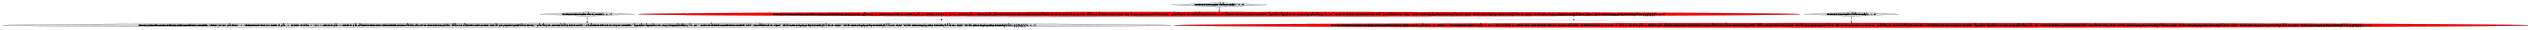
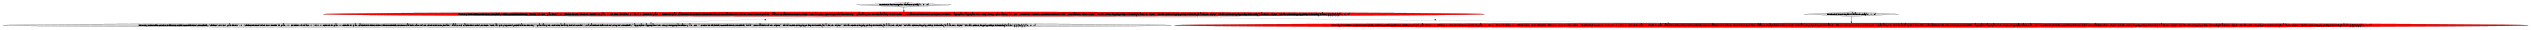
  digraph {
    node [fillcolor=lightgray shape=ellipse style=filled]
    edge [style=bold]
    n1 [fillcolor=red label="testQuery(PLANNER_CONFIG_LOS_ANGELES,QUERY_CONTEXT_DEFAULT,\"SELECT SUM(cnt), gran FROM (\" + \" SELECT\" + \" FLOOR(__time TO MONTH) AS gran,\" + \" cnt\" + \" FROM druid.foo\" + \" WHERE __time >= TIME_PARSE('1999-12-01 00:00:00') AND __time < TIME_PARSE('2002-01-01 00:00:00')\" + \") AS x\" + \"GROUP BY gran\" + \"ORDER BY gran\",CalciteTests.REGULAR_USER_AUTH_RESULT,ImmutableList.of(Druids.newTimeseriesQueryBuilder().dataSource(CalciteTests.DATASOURCE1).intervals(querySegmentSpec(Intervals.of(\"1999-12-01T00-08:00/2002-01-01T00-08:00\"))).granularity(new PeriodGranularity(Period.months(1),null,DateTimes.inferTzFromString(LOS_ANGELES))).aggregators(aggregators(new LongSumAggregatorFactory(\"a0\",\"cnt\"))).context(TIMESERIES_CONTEXT_DEFAULT).build()),ImmutableList.of(new Object((((edu.fdu.CPPDG.tinypdg.pe.ExpressionInfo@97a135,new Object((((edu.fdu.CPPDG.tinypdg.pe.ExpressionInfo@97a13d,new Object((((edu.fdu.CPPDG.tinypdg.pe.ExpressionInfo@97a145,new Object((((edu.fdu.CPPDG.tinypdg.pe.ExpressionInfo@97a14d))@@@3@@@['0', '1', '0']"]
    n2 [label="testTimeseriesLosAngelesViaPlannerConfig['1', '0', '0']" shape=diamond]
    n3 [fillcolor=red label="testQuery(PLANNER_CONFIG_LOS_ANGELES,QUERY_CONTEXT_DEFAULT,\"SELECT SUM(cnt), gran FROM (\" + \" SELECT FLOOR(__time TO MONTH) AS gran,\" + \" cnt FROM druid.foo\" + \") AS x\" + \"GROUP BY gran\" + \"ORDER BY gran\",CalciteTests.REGULAR_USER_AUTH_RESULT,ImmutableList.of(Druids.newTimeseriesQueryBuilder().dataSource(CalciteTests.DATASOURCE1).intervals(querySegmentSpec(Filtration.eternity())).granularity(new PeriodGranularity(Period.months(1),null,DateTimes.inferTzFromString(LOS_ANGELES))).aggregators(aggregators(new LongSumAggregatorFactory(\"a0\",\"cnt\"))).context(TIMESERIES_CONTEXT_DEFAULT).build()),ImmutableList.of(new Object((((edu.fdu.CPPDG.tinypdg.pe.ExpressionInfo@97a0ce,new Object((((edu.fdu.CPPDG.tinypdg.pe.ExpressionInfo@97a0d6,new Object((((edu.fdu.CPPDG.tinypdg.pe.ExpressionInfo@97a0de,new Object((((edu.fdu.CPPDG.tinypdg.pe.ExpressionInfo@97a0e6))@@@3@@@['1', '0', '0']"]
    n4 [label="testQuery(PLANNER_CONFIG_DEFAULT,QUERY_CONTEXT_LOS_ANGELES,\"SELECT SUM(cnt), gran FROM (\" + \" SELECT FLOOR(__time TO MONTH) AS gran,\" + \" cnt FROM druid.foo\" + \") AS x\" + \"GROUP BY gran\" + \"ORDER BY gran\",CalciteTests.REGULAR_USER_AUTH_RESULT,ImmutableList.of(Druids.newTimeseriesQueryBuilder().dataSource(CalciteTests.DATASOURCE1).intervals(querySegmentSpec(Filtration.eternity())).granularity(new PeriodGranularity(Period.months(1),null,DateTimes.inferTzFromString(LOS_ANGELES))).aggregators(aggregators(new LongSumAggregatorFactory(\"a0\",\"cnt\"))).context(TIMESERIES_CONTEXT_LOS_ANGELES).build()),ImmutableList.of(new Object((((edu.fdu.CPPDG.tinypdg.pe.ExpressionInfo@97a198,new Object((((edu.fdu.CPPDG.tinypdg.pe.ExpressionInfo@97a1a0,new Object((((edu.fdu.CPPDG.tinypdg.pe.ExpressionInfo@97a1a8,new Object((((edu.fdu.CPPDG.tinypdg.pe.ExpressionInfo@97a1b0))@@@3@@@['0', '0', '1']"]
-   n5 [label="testTimeseriesLosAngelesViaQueryContext['0', '0', '1']" shape=diamond]
    n6 [label="testTimeseriesLosAngelesViaPlannerConfig['0', '1', '0']" shape=diamond]
    n2 -> n3
    n3 -> n1 [label=0 style=dashed]
    n3 -> n4 [label=0 style=dashed]
-   n5 -> n4
    n6 -> n1
  }
